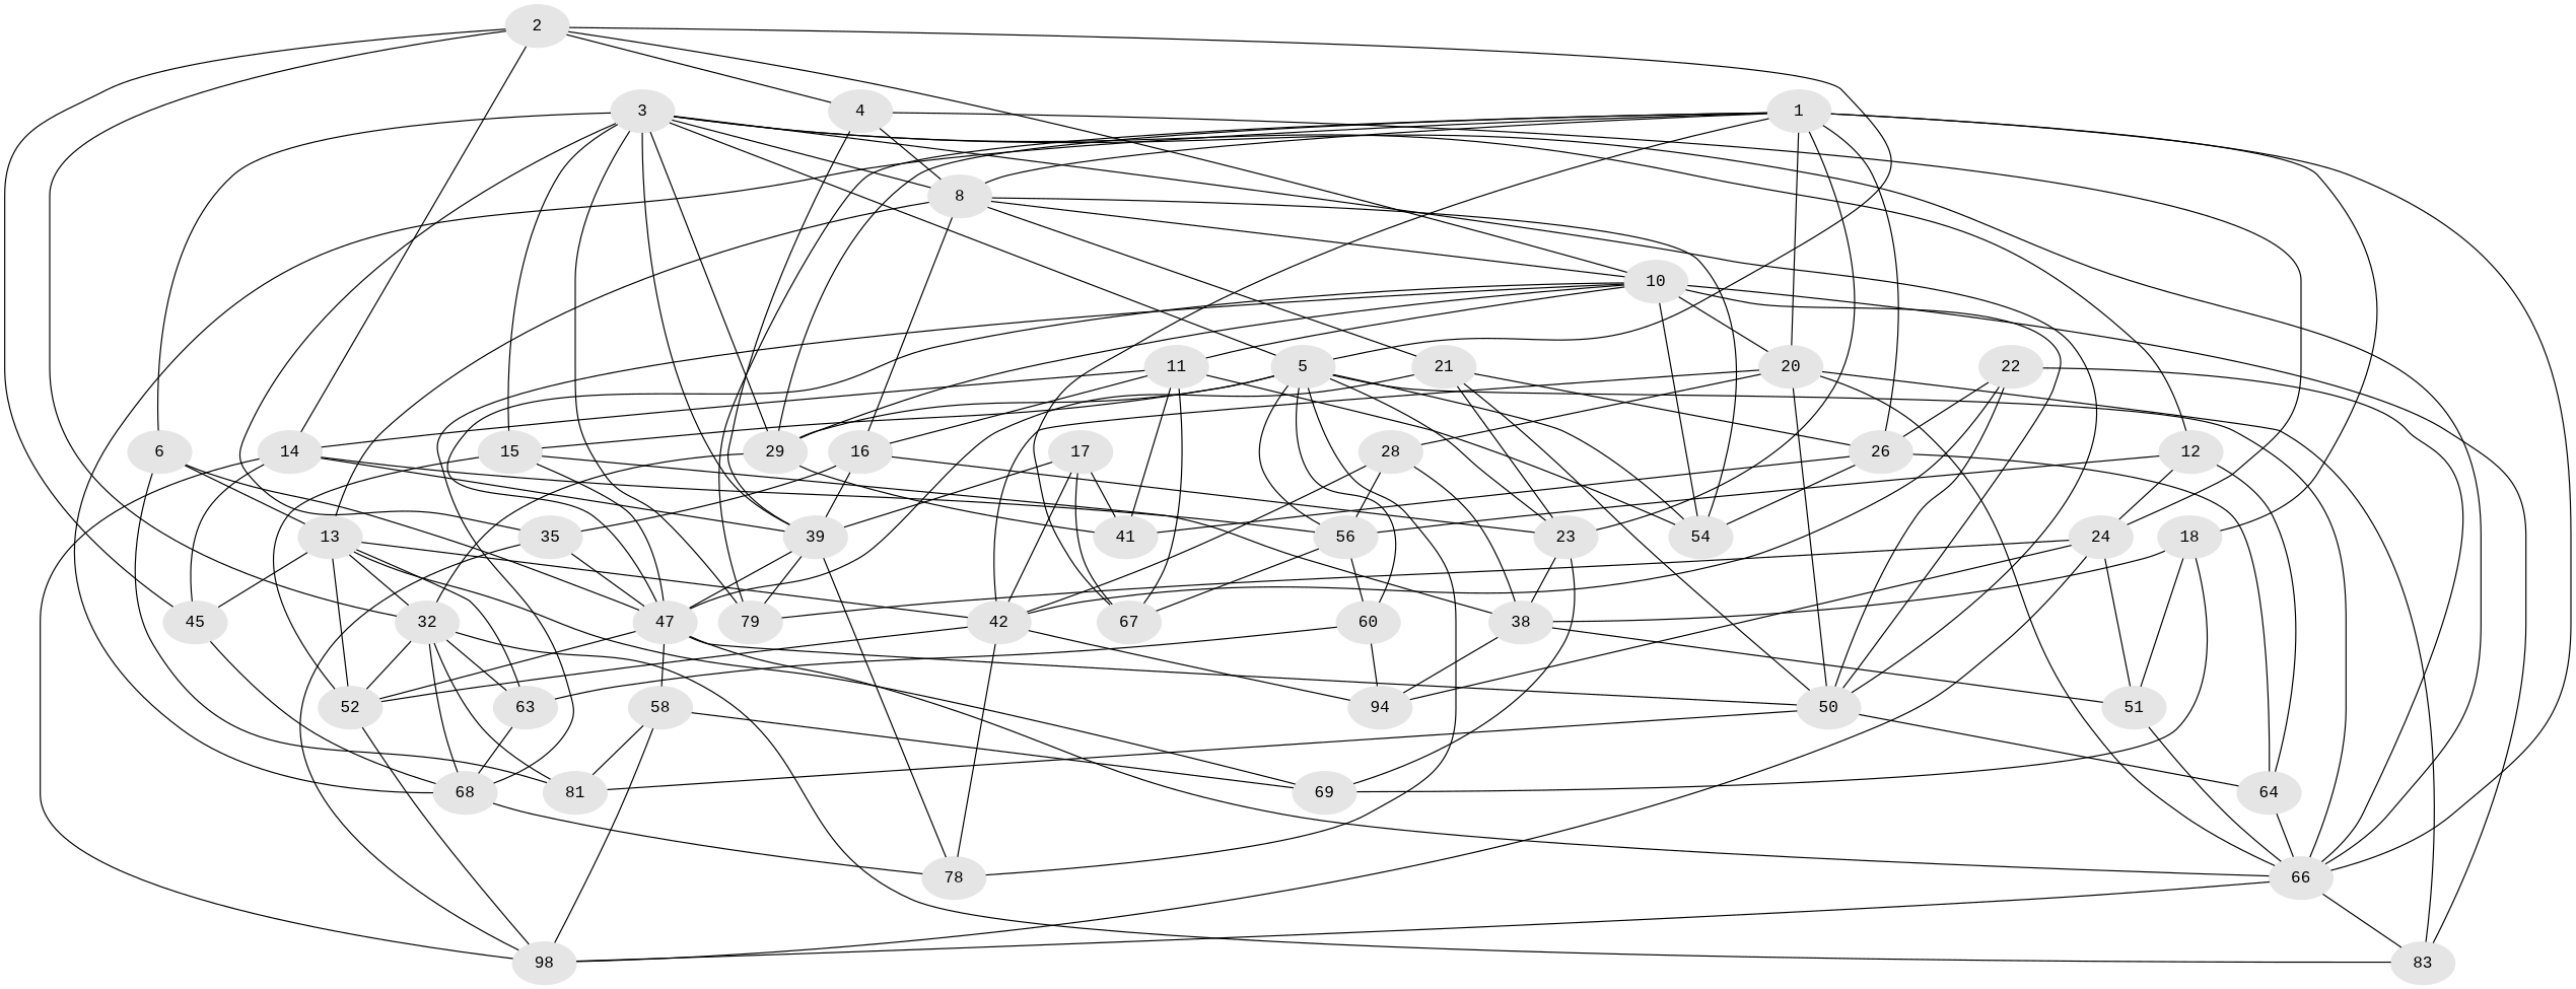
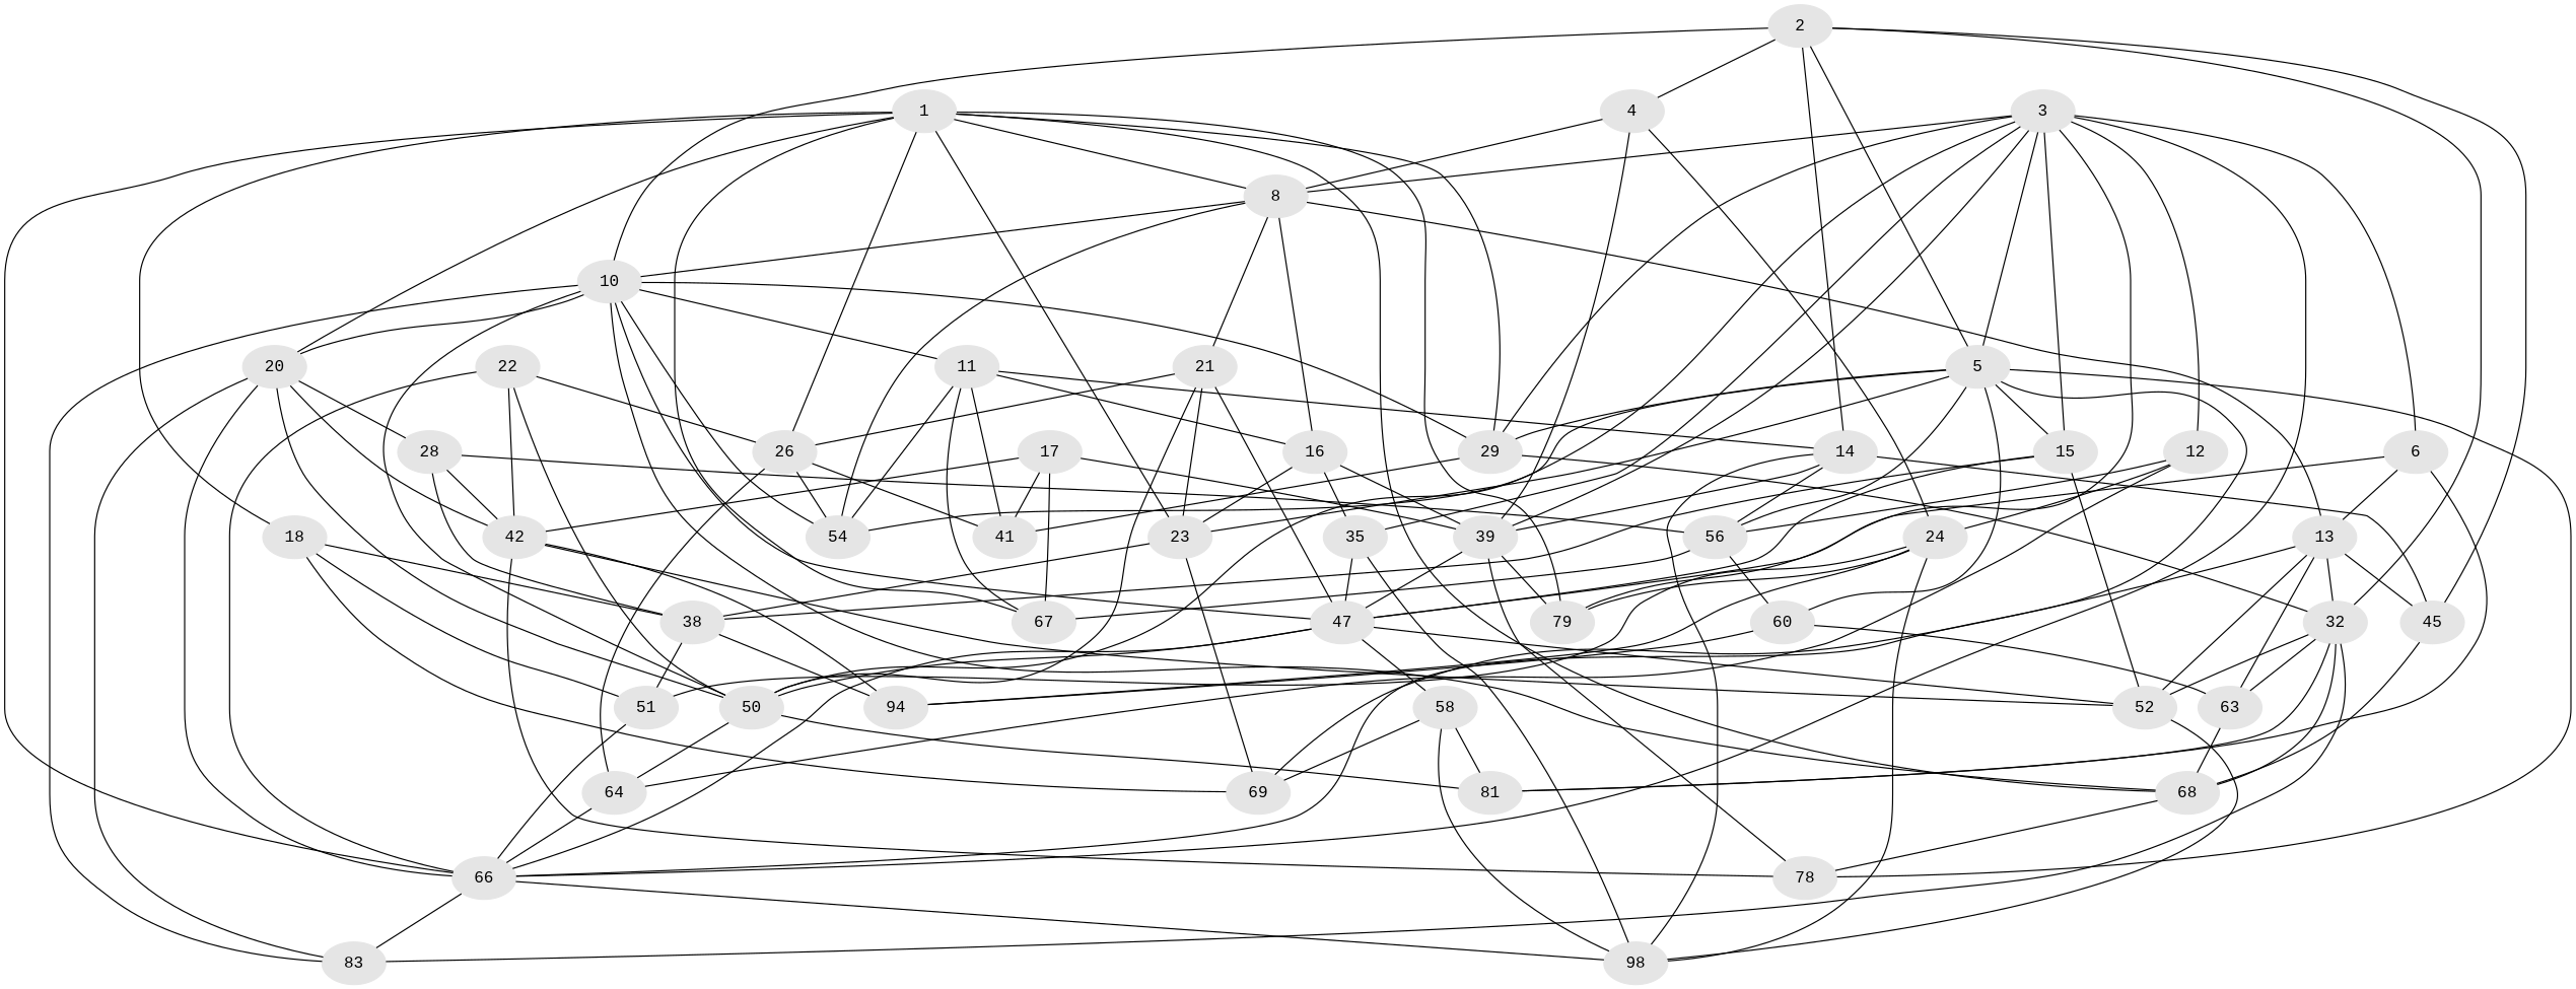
  graph {
    fontname="Liberation Mono"
    node [color=gray90 fontname="Liberation Mono" style=filled]
    edge [fontname="Liberation Mono"]
    1 [super="+9+95"]
    8 [super="+19+31"]
    18
    20 [super="+40"]
    23 [super="+30"]
    26 [super="+81"]
    29 [super="+73"]
    66 [super="+80+70+76"]
    67
    68 [super="+71"]
    79
    10 [super="+37+33"]
    54 [super="+89"]
    13 [super="+25"]
    16 [super="+85"]
    21 [super="+86"]
    69
    38 [super="+57"]
    51
    50 [super="+74+96"]
    83
    42 [super="+75+49"]
    28
    41
    64
    32 [super="+99+77"]
    98 [super="+100"]
    78
    2 [super="+46"]
    4
    5 [super="+87+27"]
    14 [super="+72"]
    45
    39 [super="+82+43"]
    24 [super="+61"]
    15 [super="+48"]
    56 [super="+88"]
    60
    47 [super="+55+59+62"]
    11 [super="+36"]
    n41 [label=81]
    52 [super="+97"]
    63
    3 [super="+65+7"]
    6
    12
    35
    94
    58
    17
    22
    1 -- 8
    1 -- 18
    1 -- 20
    1 -- 23
    1 -- 26
    1 -- 29
    1 -- 66
    1 -- 67
    1 -- 68
    1 -- 79
    8 -- 10
    8 -- 54
    8 -- 13
    8 -- 16 [weight=2]
    8 -- 21 [weight=2]
    18 -- 69
    18 -- 38
    18 -- 51
    20 -- 66
    20 -- 50
    20 -- 83
    20 -- 42
    20 -- 28
    23 -- 69
    23 -- 38
    26 -- 54
    26 -- 41
    26 -- 64
    29 -- 41
    29 -- 32
    66 -- 83
    66 -- 98
    68 -- 78
    10 -- 20 [weight=2]
    10 -- 29
    10 -- 68
    10 -- 54 [weight=2]
    10 -- 50
    10 -- 83
    10 -- 47
    10 -- 11
    13 -- 69
-   13 -- 42
    13 -- 32
    13 -- 45
    13 -- 52
    13 -- 63
    16 -- 23
    16 -- 39
    16 -- 35
    21 -- 23
    21 -- 26
    21 -- 50
    21 -- 47
    38 -- 51
    38 -- 94
    51 -- 66
    50 -- 64
    50 -- n41
    42 -- 78
    42 -- 52
    42 -- 94
    28 -- 38
    28 -- 42
    28 -- 56
    64 -- 66
    32 -- 68
    32 -- 83
    32 -- n41
    32 -- 52
    32 -- 63
    2 -- 10
    2 -- 32
    2 -- 4
    2 -- 5
    2 -- 14
    2 -- 45
    4 -- 8
    4 -- 39
    4 -- 24
    5 -- 23
    5 -- 29
    5 -- 66
    5 -- 54
    5 -- 78
    5 -- 15
    5 -- 56
    5 -- 60
    14 -- 98
    14 -- 45
    14 -- 39
    14 -- 56
    45 -- 68
    39 -- 79
    39 -- 78
    39 -- 47
    24 -- 79
    24 -- 51
    24 -- 98
    24 -- 94
    15 -- 38
    15 -- 47
    15 -- 52
    56 -- 67
    56 -- 60
    60 -- 63
    60 -- 94
    47 -- 66
    47 -- 50
    47 -- 52
    47 -- 58
    11 -- 67
    11 -- 54
    11 -- 16
    11 -- 41
    11 -- 14
    52 -- 98
    63 -- 68
    3 -- 8
    3 -- 29
    3 -- 66
    3 -- 79
    3 -- 50
    3 -- 5
    3 -- 39
    3 -- 15 [weight=2]
    3 -- 6
    3 -- 12
    3 -- 35
    6 -- 13
    6 -- 47
    6 -- n41
    12 -- 64
    12 -- 24
    12 -- 56
    35 -- 98
    35 -- 47
    58 -- 69
    58 -- 98
    58 -- n41
    17 -- 67
    17 -- 42
    17 -- 41
    17 -- 39
    22 -- 26
    22 -- 66
    22 -- 50
    22 -- 42
  }
